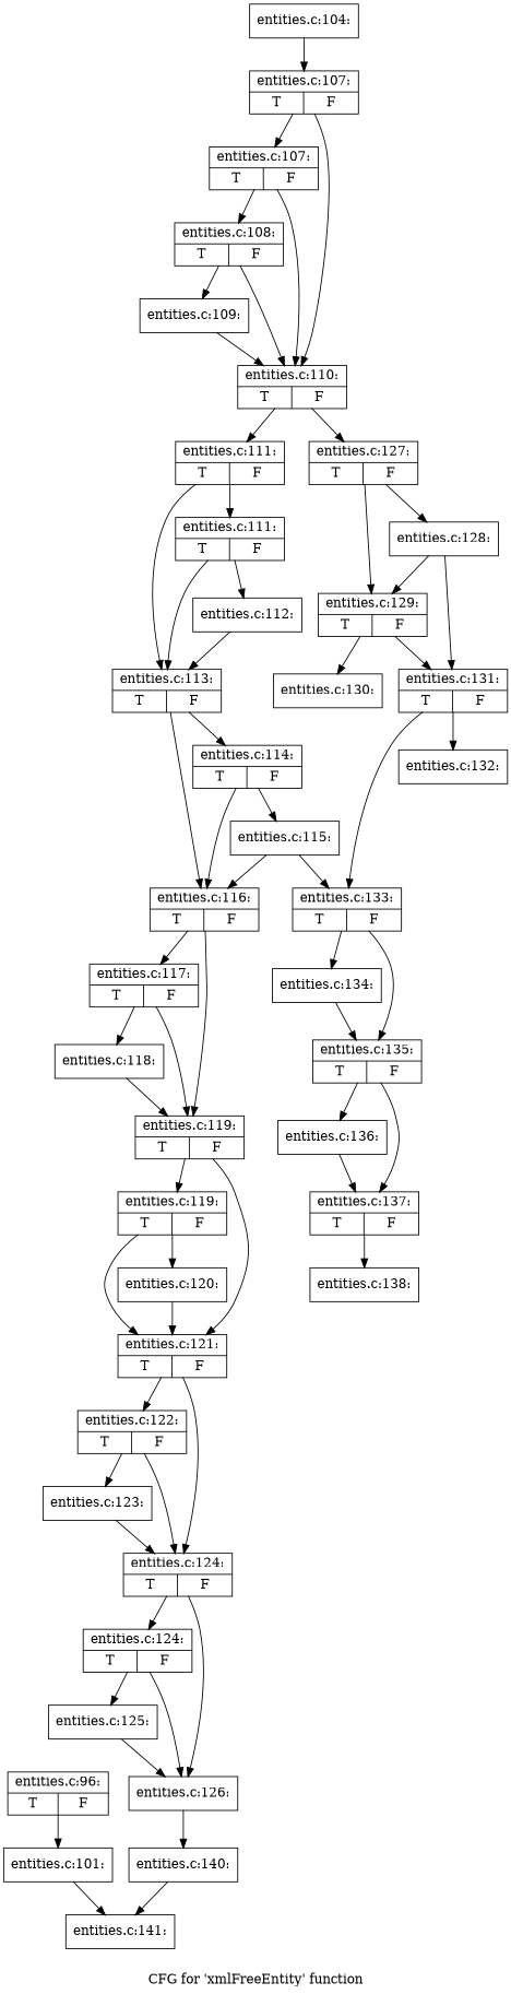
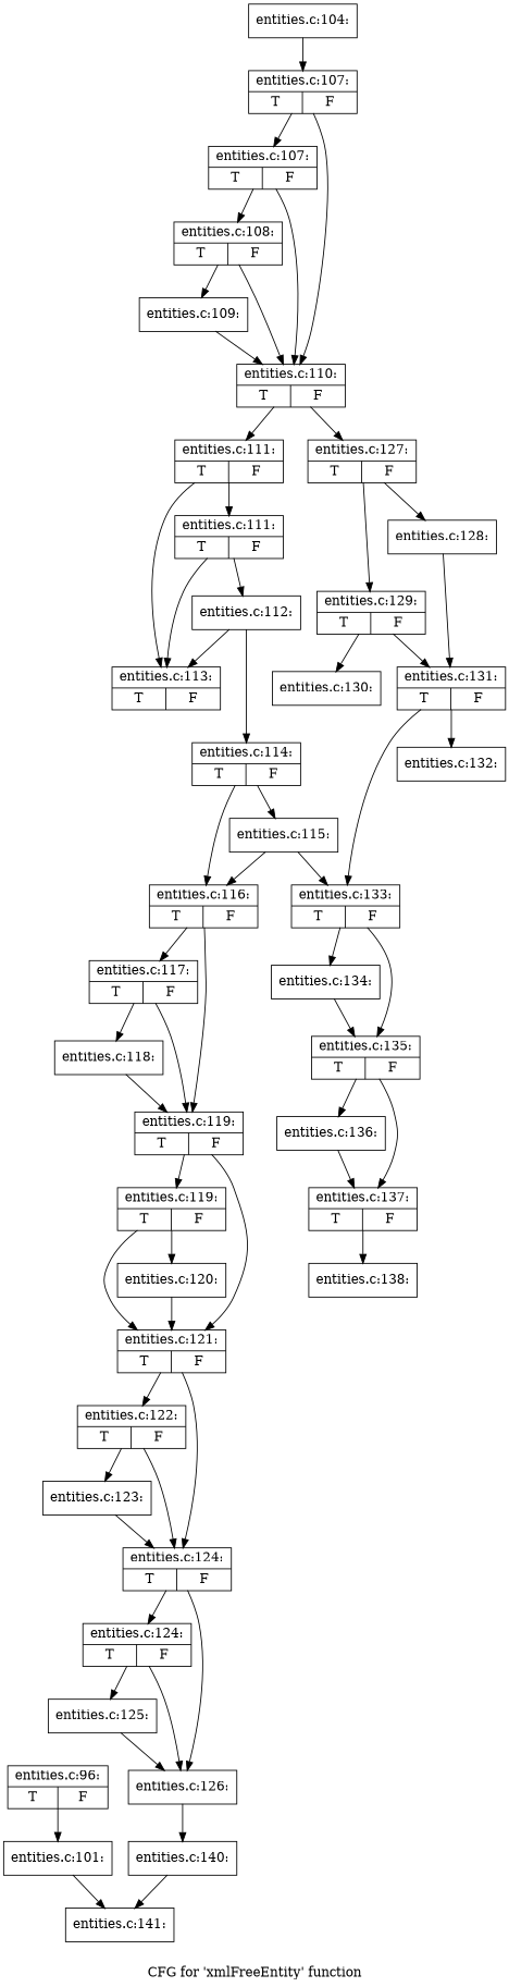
  digraph {
    label="CFG for 'xmlFreeEntity' function"
    node [shape=record]
    n1 [label="{entities.c:96:|{<s0>T|<s1>F}}"]
    n2 [label="{entities.c:101:}"]
    n3 [label="{entities.c:141:}"]
    n4 [label="{entities.c:104:}"]
    n5 [label="{entities.c:107:|{<s0>T|<s1>F}}"]
    n6 [label="{entities.c:107:|{<s0>T|<s1>F}}"]
    n7 [label="{entities.c:110:|{<s0>T|<s1>F}}"]
    n8 [label="{entities.c:108:|{<s0>T|<s1>F}}"]
    n9 [label="{entities.c:111:|{<s0>T|<s1>F}}"]
    n10 [label="{entities.c:127:|{<s0>T|<s1>F}}"]
    n11 [label="{entities.c:109:}"]
    n12 [label="{entities.c:111:|{<s0>T|<s1>F}}"]
    n13 [label="{entities.c:113:|{<s0>T|<s1>F}}"]
    n14 [label="{entities.c:128:}"]
    n15 [label="{entities.c:129:|{<s0>T|<s1>F}}"]
    n16 [label="{entities.c:112:}"]
    n17 [label="{entities.c:114:|{<s0>T|<s1>F}}"]
    n18 [label="{entities.c:116:|{<s0>T|<s1>F}}"]
    n19 [label="{entities.c:131:|{<s0>T|<s1>F}}"]
    n20 [label="{entities.c:130:}"]
    n21 [label="{entities.c:115:}"]
    n22 [label="{entities.c:117:|{<s0>T|<s1>F}}"]
    n23 [label="{entities.c:119:|{<s0>T|<s1>F}}"]
    n24 [label="{entities.c:133:|{<s0>T|<s1>F}}"]
    n25 [label="{entities.c:118:}"]
    n26 [label="{entities.c:119:|{<s0>T|<s1>F}}"]
    n27 [label="{entities.c:121:|{<s0>T|<s1>F}}"]
    n28 [label="{entities.c:120:}"]
    n29 [label="{entities.c:122:|{<s0>T|<s1>F}}"]
    n30 [label="{entities.c:124:|{<s0>T|<s1>F}}"]
    n31 [label="{entities.c:123:}"]
    n32 [label="{entities.c:124:|{<s0>T|<s1>F}}"]
    n33 [label="{entities.c:126:}"]
    n34 [label="{entities.c:125:}"]
    n35 [label="{entities.c:140:}"]
    n36 [label="{entities.c:132:}"]
    n37 [label="{entities.c:134:}"]
    n38 [label="{entities.c:135:|{<s0>T|<s1>F}}"]
    n39 [label="{entities.c:136:}"]
    n40 [label="{entities.c:137:|{<s0>T|<s1>F}}"]
    n41 [label="{entities.c:138:}"]
    n1 -> n2
    n2 -> n3
    n4 -> n5
    n5 -> n6
    n5 -> n7
    n6 -> n7
    n6 -> n8
    n7 -> n9
    n7 -> n10
    n8 -> n7
    n8 -> n11
    n9 -> n12
    n9 -> n13
    n10 -> n14
    n10 -> n15
    n11 -> n7
    n12 -> n13
    n12 -> n16
-   n13 -> n17
-   n13 -> n18
-   n14 -> n15
+   n16 -> n17
    n14 -> n19
    n15 -> n19
    n15 -> n20
    n16 -> n13
    n17 -> n18
    n17 -> n21
    n18 -> n22
    n18 -> n23
    n19 -> n24
    n19 -> n36
    n21 -> n18
    n21 -> n24
    n22 -> n23
    n22 -> n25
    n23 -> n26
    n23 -> n27
    n24 -> n37
    n24 -> n38
    n25 -> n23
    n26 -> n27
    n26 -> n28
    n27 -> n29
    n27 -> n30
    n28 -> n27
    n29 -> n30
    n29 -> n31
    n30 -> n32
    n30 -> n33
    n31 -> n30
    n32 -> n33
    n32 -> n34
    n33 -> n35
    n34 -> n33
    n35 -> n3
    n37 -> n38
    n38 -> n39
    n38 -> n40
    n39 -> n40
    n40 -> n41
  }
